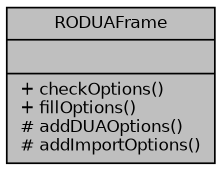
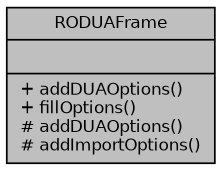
  digraph {
-   n1 [color=black fillcolor=grey75 fontcolor=black fontname=Helvetica fontsize=10 height=0.2 label="{RODUAFrame\n||+ checkOptions()\l+ fillOptions()\l# addDUAOptions()\l# addImportOptions()\l}" shape=record style=filled width=0.4]
+   n1 [color=black fillcolor=grey75 fontcolor=black fontname=Helvetica fontsize=10 height=0.2 label="{RODUAFrame\n||+ addDUAOptions()\l+ fillOptions()\l# addDUAOptions()\l# addImportOptions()\l}" shape=record style=filled width=0.4]
  }
